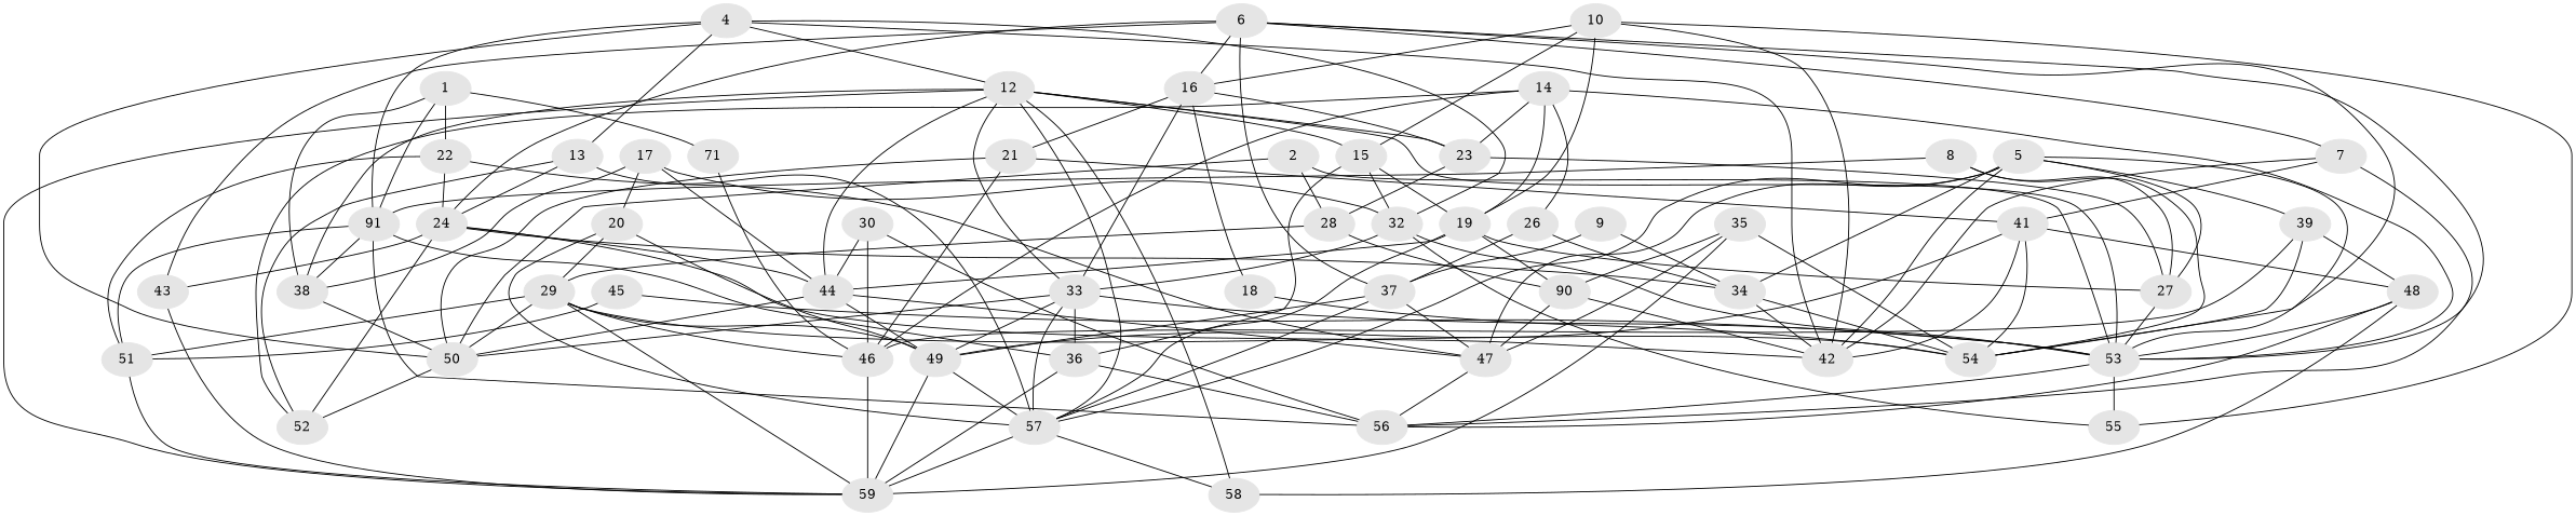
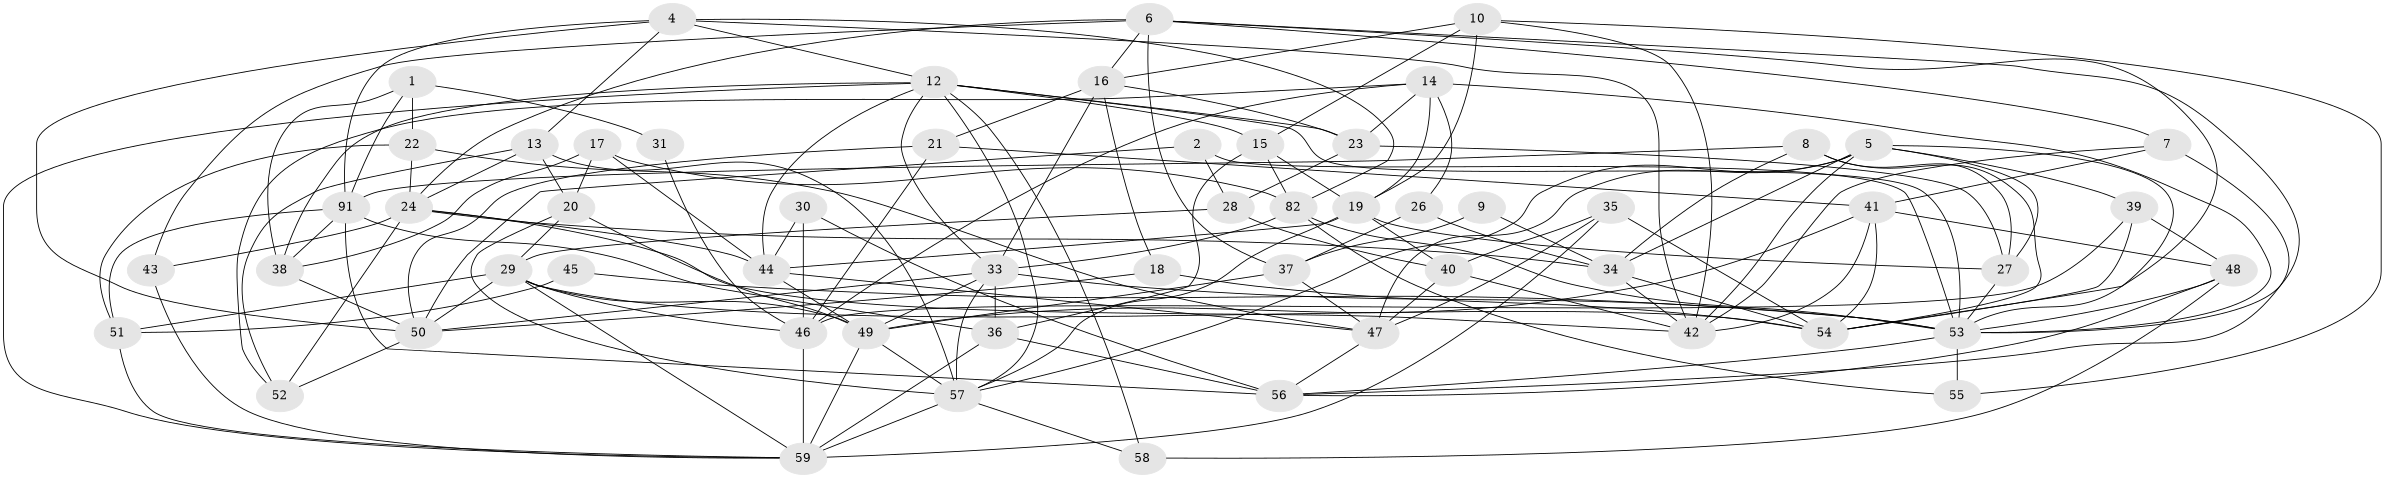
  graph {
    node [color=gray90 style=filled]
    edge [weight=1.0]
    n1 [label=91]
    1
    22
-   31 [label=71]
+   31
    38
    36
    56
    51
    47
    24
    46
    59
    50
    2
    28
    53
-   40 [label=90]
+   40
    29
    52
    55
    16
    23
    33
    18
    21
    42
    4
    12
    13
-   32
+   32 [label=82]
    57
    15
    44
    58
    20
    19
    27
    5
    34
    39
    54
    48
    6
    7
    37
    43
    41
    49
    8
    10
    9
    14
    26
    17
    35
    30
    45
    n1 -- 38
    n1 -- 36
    n1 -- 56
    n1 -- 51
    1 -- n1
    1 -- 22
    1 -- 31
    1 -- 38
    22 -- 51
    22 -- 47
    22 -- 24
    31 -- 46
    38 -- 50
    36 -- 56 [weight=2.0]
    36 -- 59
    51 -- 59
    47 -- 56
    24 -- 52
    24 -- 42
    24 -- 44
    24 -- 34
    24 -- 43
    46 -- 59
    50 -- 52
    2 -- 50
    2 -- 28
    2 -- 53
    28 -- 40
    28 -- 29
    53 -- 56
    53 -- 55
    40 -- 47
    40 -- 42
    29 -- 51
    29 -- 46
    29 -- 59
    29 -- 50
    29 -- 54
    29 -- 49
    16 -- 23
    16 -- 33
    16 -- 18
    16 -- 21
    23 -- 28
    23 -- 27
    33 -- 36
    33 -- 50
    33 -- 53
    33 -- 57
    33 -- 49
-   44 -- 50
+   18 -- 50
    18 -- 54
    21 -- 46
    21 -- 50
    21 -- 41
    4 -- n1
    4 -- 50
    4 -- 42
    4 -- 12
    4 -- 13
    4 -- 32
    12 -- 38
    12 -- 59
    12 -- 53
    12 -- 23
    12 -- 33
    12 -- 57
    12 -- 15
    12 -- 44
    12 -- 58
    13 -- 24
    13 -- 52
    13 -- 57
+   13 -- 20
    32 -- 53
    32 -- 55
    32 -- 33
    57 -- 59
    57 -- 58
    15 -- 36
    15 -- 32
    15 -- 19
    44 -- 47
    44 -- 49
    20 -- 29
    20 -- 57
    20 -- 49
    19 -- 40
    19 -- 57
    19 -- 44
    19 -- 27
    27 -- 53
    5 -- 47
    5 -- 53
    5 -- 42
    5 -- 57
    5 -- 27
    5 -- 34
    5 -- 39
    34 -- 42
    34 -- 54
    39 -- 46
    39 -- 54
    39 -- 48
    48 -- 56
    48 -- 53
    48 -- 58
    6 -- 24
    6 -- 53
    6 -- 16
    6 -- 54
    6 -- 7
    6 -- 37
    6 -- 43
    7 -- 56
    7 -- 42
    7 -- 41
    37 -- 47
-   37 -- 57
    37 -- 49
    43 -- 59
    41 -- 42
    41 -- 54
    41 -- 48
    41 -- 49
    49 -- 59
    49 -- 57
    8 -- n1 [weight=2.0]
    8 -- 27
+   8 -- 34
    8 -- 54
    10 -- 55
    10 -- 16
    10 -- 42
    10 -- 15
    10 -- 19
    9 -- 34
    9 -- 37
    14 -- 46
    14 -- 53
    14 -- 52
    14 -- 23
    14 -- 19
    14 -- 26
    26 -- 34
    26 -- 37
    17 -- 38
    17 -- 32
    17 -- 44
    17 -- 20
    35 -- 47
    35 -- 59
    35 -- 40
    35 -- 54
    30 -- 56
    30 -- 46
    30 -- 44
    45 -- 51
    45 -- 53
  }
